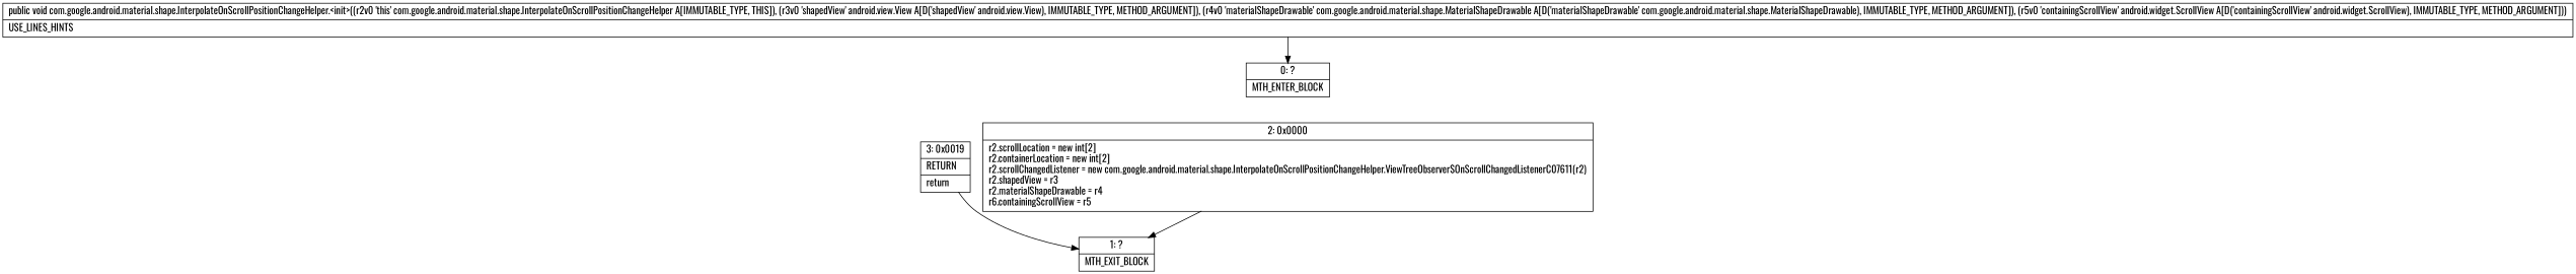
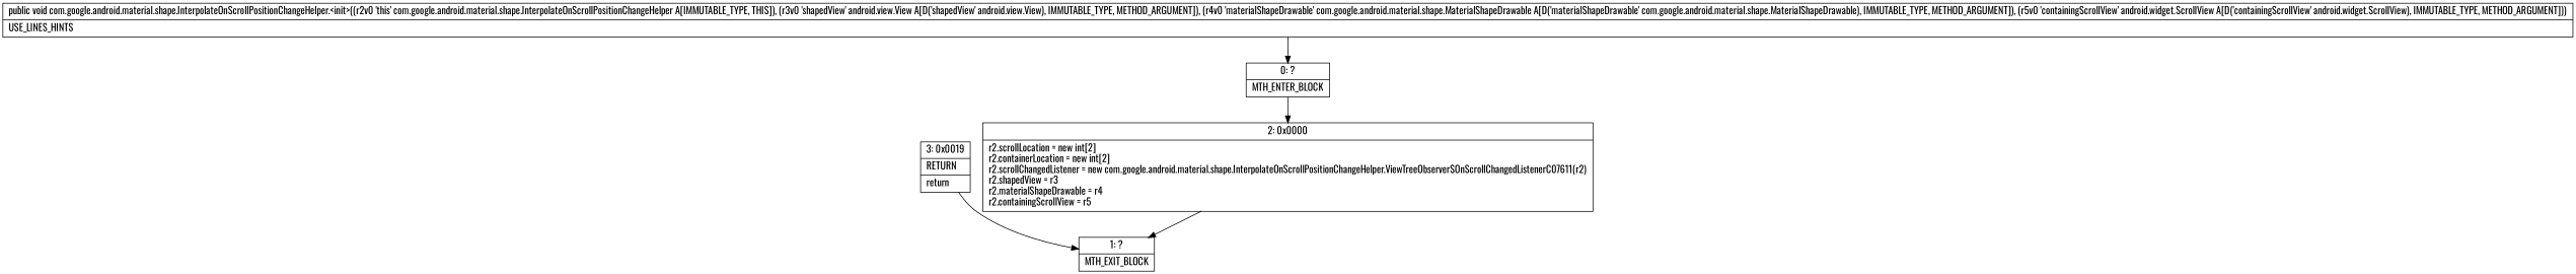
  digraph {
    fontname=Oswald
    node [fontname=Oswald shape=record]
    edge [fontname=Oswald]
    n1 [label="{0\:\ ?|MTH_ENTER_BLOCK\l}"]
-   n2 [label="{2\:\ 0x0000|r2.scrollLocation = new int[2]\lr2.containerLocation = new int[2]\lr2.scrollChangedListener = new com.google.android.material.shape.InterpolateOnScrollPositionChangeHelper.ViewTreeObserver$OnScrollChangedListenerC07611(r2)\lr2.shapedView = r3\lr2.materialShapeDrawable = r4\lr6.containingScrollView = r5\l}"]
+   n2 [label="{2\:\ 0x0000|r2.scrollLocation = new int[2]\lr2.containerLocation = new int[2]\lr2.scrollChangedListener = new com.google.android.material.shape.InterpolateOnScrollPositionChangeHelper.ViewTreeObserver$OnScrollChangedListenerC07611(r2)\lr2.shapedView = r3\lr2.materialShapeDrawable = r4\lr2.containingScrollView = r5\l}"]
    n3 [label="{1\:\ ?|MTH_EXIT_BLOCK\l}"]
    n4 [label="{3\:\ 0x0019|RETURN\l|return\l}"]
    n5 [label="{public void com.google.android.material.shape.InterpolateOnScrollPositionChangeHelper.\<init\>((r2v0 'this' com.google.android.material.shape.InterpolateOnScrollPositionChangeHelper A[IMMUTABLE_TYPE, THIS]), (r3v0 'shapedView' android.view.View A[D('shapedView' android.view.View), IMMUTABLE_TYPE, METHOD_ARGUMENT]), (r4v0 'materialShapeDrawable' com.google.android.material.shape.MaterialShapeDrawable A[D('materialShapeDrawable' com.google.android.material.shape.MaterialShapeDrawable), IMMUTABLE_TYPE, METHOD_ARGUMENT]), (r5v0 'containingScrollView' android.widget.ScrollView A[D('containingScrollView' android.widget.ScrollView), IMMUTABLE_TYPE, METHOD_ARGUMENT]))  | USE_LINES_HINTS\l}"]
+   n1 -> n2
    n2 -> n3
    n4 -> n3
    n5 -> n1
  }
